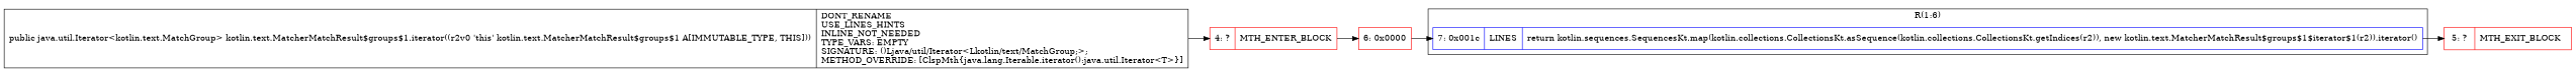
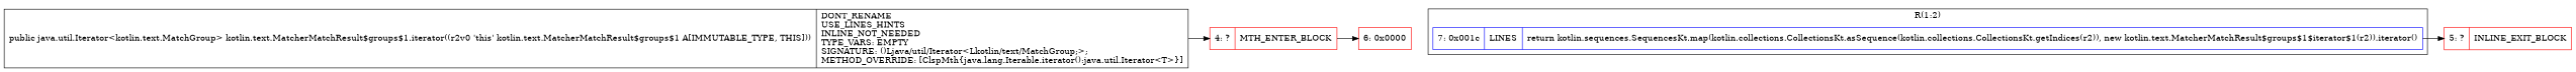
  digraph {
    rankdir=LR
    node [color=red shape=record]
    n1 [color=blue label="{7\:\ 0x001c|LINES\l|return kotlin.sequences.SequencesKt.map(kotlin.collections.CollectionsKt.asSequence(kotlin.collections.CollectionsKt.getIndices(r2)), new kotlin.text.MatcherMatchResult$groups$1$iterator$1(r2)).iterator()\l}"]
-   n2 [label="{5\:\ ?|MTH_EXIT_BLOCK\l}"]
+   n2 [label="{5\:\ ?|INLINE_EXIT_BLOCK\l}"]
    n3 [label="{4\:\ ?|MTH_ENTER_BLOCK\l}"]
    n4 [label="{6\:\ 0x0000}"]
    n5 [label="{public java.util.Iterator\<kotlin.text.MatchGroup\> kotlin.text.MatcherMatchResult$groups$1.iterator((r2v0 'this' kotlin.text.MatcherMatchResult$groups$1 A[IMMUTABLE_TYPE, THIS]))  | DONT_RENAME\lUSE_LINES_HINTS\lINLINE_NOT_NEEDED\lTYPE_VARS: EMPTY\lSIGNATURE: ()Ljava\/util\/Iterator\<Lkotlin\/text\/MatchGroup;\>;\lMETHOD_OVERRIDE: [ClspMth\{java.lang.Iterable.iterator():java.util.Iterator\<T\>\}]\l}" color=""]
    subgraph cluster_1 {
-     label="R(1:6)"
+     label="R(1:2)"
      n1
    }
    n1 -> n2
    n3 -> n4
-   n4 -> n1
    n5 -> n3
  }
